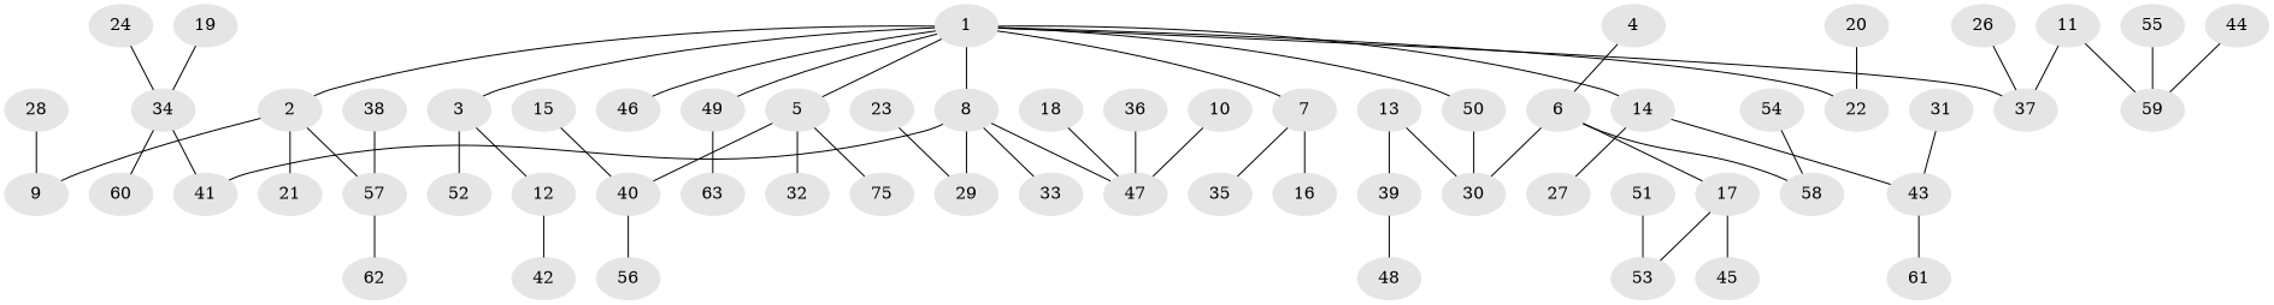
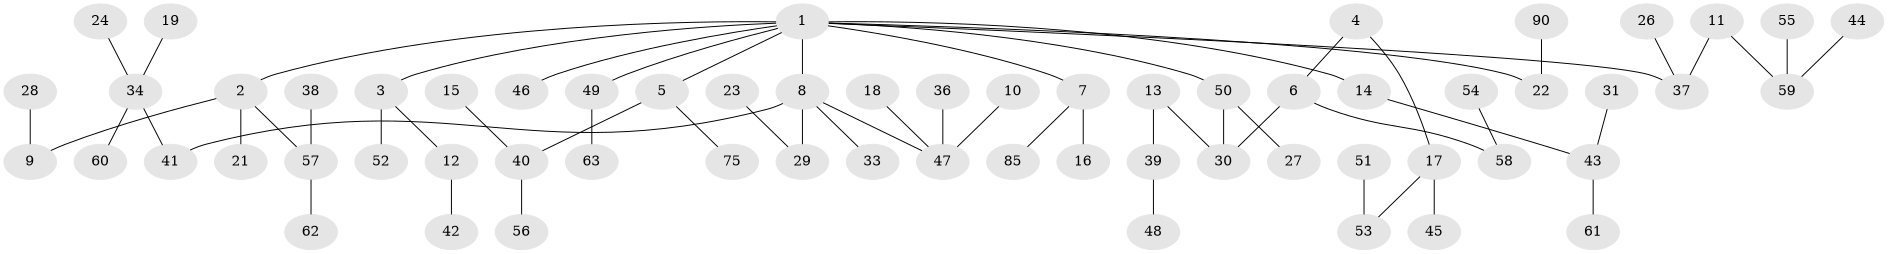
  graph {
    node [color=gray90 style=filled]
    edge [weight=1.0]
    1
    2
    3
    5
    7
    8
    14
    22
    37
    46
    49
    50
    9
    21
    57
    12
    52
    n18 [label=75]
-   32
    40
    16
-   35
+   35 [label=85]
    29
    33
    41
    47
    27
    43
    63
    30
    62
    42
    4
    6
    17
    58
    56
    45
    53
    10
    11
    59
    13
    39
    48
    61
    15
    18
    19
    34
    60
-   20
+   20 [label=90]
    23
    24
    26
    28
    31
    36
    38
    44
    51
    54
    55
    1 -- 2
    1 -- 3
    1 -- 5
    1 -- 7
    1 -- 8
    1 -- 14
    1 -- 22
    1 -- 37
    1 -- 46
    1 -- 49
    1 -- 50
    2 -- 9
    2 -- 21
    2 -- 57
    3 -- 12
    3 -- 52
    5 -- n18
-   5 -- 32
    5 -- 40
    7 -- 16
    7 -- 35
    8 -- 29
    8 -- 33
    8 -- 41
    8 -- 47
-   14 -- 27
+   50 -- 27
    14 -- 43
    49 -- 63
    50 -- 30
    57 -- 62
    12 -- 42
    40 -- 56
    43 -- 61
    4 -- 6
    6 -- 30
-   6 -- 17
+   4 -- 17
    6 -- 58
    17 -- 45
    17 -- 53
    10 -- 47
    11 -- 37
    11 -- 59
    13 -- 30
    13 -- 39
    39 -- 48
    15 -- 40
    18 -- 47
    19 -- 34
    34 -- 41
    34 -- 60
    20 -- 22
    23 -- 29
    24 -- 34
    26 -- 37
    28 -- 9
    31 -- 43
    36 -- 47
    38 -- 57
    44 -- 59
    51 -- 53
    54 -- 58
    55 -- 59
  }
